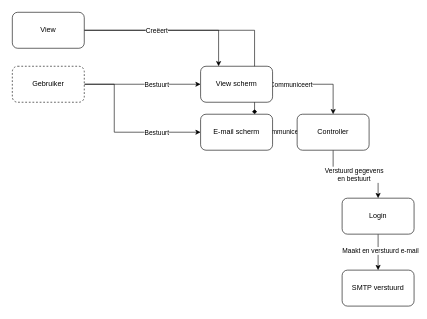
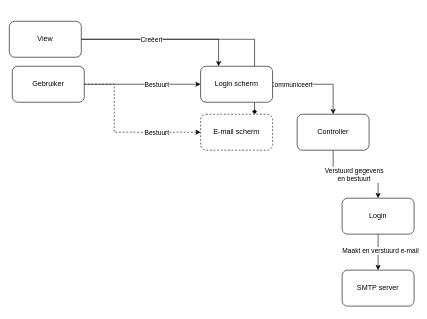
  <mxCell id="0" />
  <mxCell id="1" parent="0" />
  <mxCell id="2" style="edgeStyle=orthogonalEdgeStyle;rounded=0;orthogonalLoop=1;jettySize=auto;html=1;entryX=0.75;entryY=0;entryDx=0;entryDy=0;shadow=0;endArrow=diamond;" edge="1" parent="1" source="20" target="14"><mxGeometry relative="1" as="geometry" /></mxCell>
- <mxCell id="3" style="edgeStyle=orthogonalEdgeStyle;rounded=0;orthogonalLoop=1;jettySize=auto;html=1;entryX=0;entryY=0.5;entryDx=0;entryDy=0;" edge="1" parent="1" source="7" target="14"><mxGeometry relative="1" as="geometry"><Array as="points"><mxPoint x="190" y="140" /><mxPoint x="190" y="220" /></Array></mxGeometry></mxCell>
+ <mxCell id="3" style="edgeStyle=orthogonalEdgeStyle;rounded=0;orthogonalLoop=1;jettySize=auto;html=1;entryX=0;entryY=0.5;entryDx=0;entryDy=0;dashed=1;" edge="1" parent="1" source="7" target="14"><mxGeometry relative="1" as="geometry"><Array as="points"><mxPoint x="190" y="140" /><mxPoint x="190" y="220" /></Array></mxGeometry></mxCell>
  <mxCell id="4" value="Bestuurt" style="edgeLabel;html=1;align=center;verticalAlign=middle;resizable=0;points=[];" vertex="1" connectable="0" parent="3"><mxGeometry x="0.453" y="-1" relative="1" as="geometry"><mxPoint x="1" y="-1" as="offset" /></mxGeometry></mxCell>
  <mxCell id="5" style="edgeStyle=orthogonalEdgeStyle;rounded=0;orthogonalLoop=1;jettySize=auto;html=1;" edge="1" parent="1" source="7" target="11"><mxGeometry relative="1" as="geometry" /></mxCell>
  <mxCell id="6" value="Bestuurt" style="edgeLabel;html=1;align=center;verticalAlign=middle;resizable=0;points=[];" vertex="1" connectable="0" parent="5"><mxGeometry x="0.247" y="-4" relative="1" as="geometry"><mxPoint x="-1" y="-4" as="offset" /></mxGeometry></mxCell>
- <mxCell id="7" value="Gebruiker" style="rounded=1;whiteSpace=wrap;html=1;dashed=1;" vertex="1" parent="1"><mxGeometry x="20" y="110" width="120" height="60" as="geometry" /></mxCell>
+ <mxCell id="7" value="Gebruiker" style="rounded=1;whiteSpace=wrap;html=1;" vertex="1" parent="1"><mxGeometry x="20" y="110" width="120" height="60" as="geometry" /></mxCell>
  <mxCell id="8" style="edgeStyle=orthogonalEdgeStyle;rounded=0;orthogonalLoop=1;jettySize=auto;html=1;" edge="1" parent="1" source="11" target="23"><mxGeometry relative="1" as="geometry" /></mxCell>
  <mxCell id="9" value="Communiceert" style="edgeLabel;html=1;align=center;verticalAlign=middle;resizable=0;points=[];" vertex="1" connectable="0" parent="8"><mxGeometry x="-0.32" relative="1" as="geometry"><mxPoint x="-21" as="offset" /></mxGeometry></mxCell>
- <mxCell id="10" value="SMTP verstuurd" style="rounded=1;whiteSpace=wrap;html=1;" vertex="1" parent="1"><mxGeometry x="570" y="450" width="120" height="60" as="geometry" /></mxCell>
- <mxCell id="11" value="View scherm" style="rounded=1;whiteSpace=wrap;html=1;" vertex="1" parent="1"><mxGeometry x="334" y="110" width="120" height="60" as="geometry" /></mxCell>
- <mxCell id="12" style="edgeStyle=orthogonalEdgeStyle;rounded=0;orthogonalLoop=1;jettySize=auto;html=1;" edge="1" parent="1" source="14" target="23"><mxGeometry relative="1" as="geometry" /></mxCell>
- <mxCell id="13" value="Communiceert" style="edgeLabel;html=1;align=center;verticalAlign=middle;resizable=0;points=[];" vertex="1" connectable="0" parent="12"><mxGeometry x="-0.064" y="1" relative="1" as="geometry"><mxPoint as="offset" /></mxGeometry></mxCell>
- <mxCell id="14" value="E-mail scherm" style="rounded=1;whiteSpace=wrap;html=1;" vertex="1" parent="1"><mxGeometry x="334" y="190" width="120" height="60" as="geometry" /></mxCell>
+ <mxCell id="10" value="SMTP server" style="rounded=1;whiteSpace=wrap;html=1;" vertex="1" parent="1"><mxGeometry x="570" y="450" width="120" height="60" as="geometry" /></mxCell>
+ <mxCell id="11" value="Login scherm" style="rounded=1;whiteSpace=wrap;html=1;" vertex="1" parent="1"><mxGeometry x="334" y="110" width="120" height="60" as="geometry" /></mxCell>
+ <mxCell id="14" value="E-mail scherm" style="rounded=1;whiteSpace=wrap;html=1;dashed=1;" vertex="1" parent="1"><mxGeometry x="334" y="190" width="120" height="60" as="geometry" /></mxCell>
  <mxCell id="15" style="edgeStyle=orthogonalEdgeStyle;rounded=0;orthogonalLoop=1;jettySize=auto;html=1;" edge="1" parent="1" source="17" target="10"><mxGeometry relative="1" as="geometry" /></mxCell>
  <mxCell id="16" value="Maakt en verstuurd e-mail" style="edgeLabel;html=1;align=center;verticalAlign=middle;resizable=0;points=[];" vertex="1" connectable="0" parent="15"><mxGeometry x="-0.1" y="3" relative="1" as="geometry"><mxPoint as="offset" /></mxGeometry></mxCell>
  <mxCell id="17" value="Login" style="rounded=1;whiteSpace=wrap;html=1;" vertex="1" parent="1"><mxGeometry x="570" y="330" width="120" height="60" as="geometry" /></mxCell>
  <mxCell id="18" style="edgeStyle=orthogonalEdgeStyle;rounded=0;orthogonalLoop=1;jettySize=auto;html=1;entryX=0.25;entryY=0;entryDx=0;entryDy=0;" edge="1" parent="1" source="20" target="11"><mxGeometry relative="1" as="geometry" /></mxCell>
  <mxCell id="19" value="Creëert" style="edgeLabel;html=1;align=center;verticalAlign=middle;resizable=0;points=[];" vertex="1" connectable="0" parent="18"><mxGeometry x="-0.113" y="-1" relative="1" as="geometry"><mxPoint x="-6" y="-1" as="offset" /></mxGeometry></mxCell>
- <mxCell id="20" value="View" style="rounded=1;whiteSpace=wrap;html=1;" vertex="1" parent="1"><mxGeometry x="20" y="20" width="120" height="60" as="geometry" /></mxCell>
+ <mxCell id="20" value="View" style="rounded=1;whiteSpace=wrap;html=1;" vertex="1" parent="1"><mxGeometry x="15" y="35" width="120" height="60" as="geometry" /></mxCell>
  <mxCell id="21" style="edgeStyle=orthogonalEdgeStyle;rounded=0;orthogonalLoop=1;jettySize=auto;html=1;" edge="1" parent="1" source="23" target="17"><mxGeometry relative="1" as="geometry" /></mxCell>
  <mxCell id="22" value="Verstuurd gegevens&lt;br&gt;en bestuurt" style="edgeLabel;html=1;align=center;verticalAlign=middle;resizable=0;points=[];" vertex="1" connectable="0" parent="21"><mxGeometry x="-0.044" relative="1" as="geometry"><mxPoint as="offset" /></mxGeometry></mxCell>
  <mxCell id="23" value="Controller" style="rounded=1;whiteSpace=wrap;html=1;" vertex="1" parent="1"><mxGeometry x="495" y="190" width="120" height="60" as="geometry" /></mxCell>
